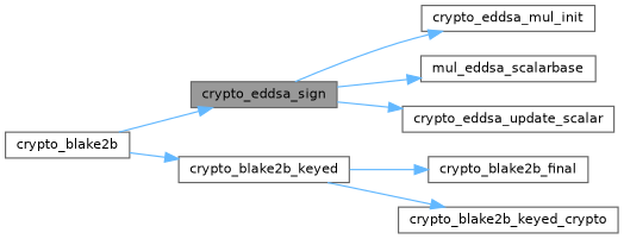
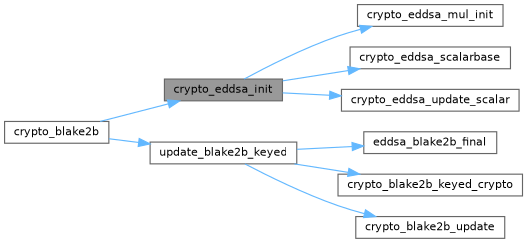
  digraph {
    rankdir=LR
    node [color=grey40 fillcolor=white fontname=Helvetica fontsize=10 shape=box style=filled]
    edge [color=steelblue1 fontname=Helvetica fontsize=10 labelfontname=Helvetica labelfontsize=10 style=solid]
-   n1 [color=gray40 fillcolor=grey60 fontcolor=black height=0.2 label=crypto_eddsa_sign width=0.4]
+   n1 [color=gray40 fillcolor=grey60 fontcolor=black height=0.2 label=crypto_eddsa_init width=0.4]
    n2 [height=0.2 label=crypto_eddsa_mul_init width=0.4]
-   n3 [height=0.2 label=mul_eddsa_scalarbase width=0.4]
+   n3 [height=0.2 label=crypto_eddsa_scalarbase width=0.4]
    n4 [height=0.2 label=crypto_eddsa_update_scalar width=0.4]
    n5 [height=0.2 label=crypto_blake2b width=0.4]
-   n6 [height=0.2 label=crypto_blake2b_keyed width=0.4]
-   n7 [height=0.2 label=crypto_blake2b_final width=0.4]
+   n6 [height=0.2 label=update_blake2b_keyed width=0.4]
+   n7 [height=0.2 label=eddsa_blake2b_final width=0.4]
    n8 [height=0.2 label=crypto_blake2b_keyed_crypto width=0.4]
+   n9 [height=0.2 label=crypto_blake2b_update width=0.4]
    n1 -> n2
    n1 -> n3
    n1 -> n4
    n5 -> n1
    n5 -> n6
    n6 -> n7
    n6 -> n8
+   n6 -> n9
  }
